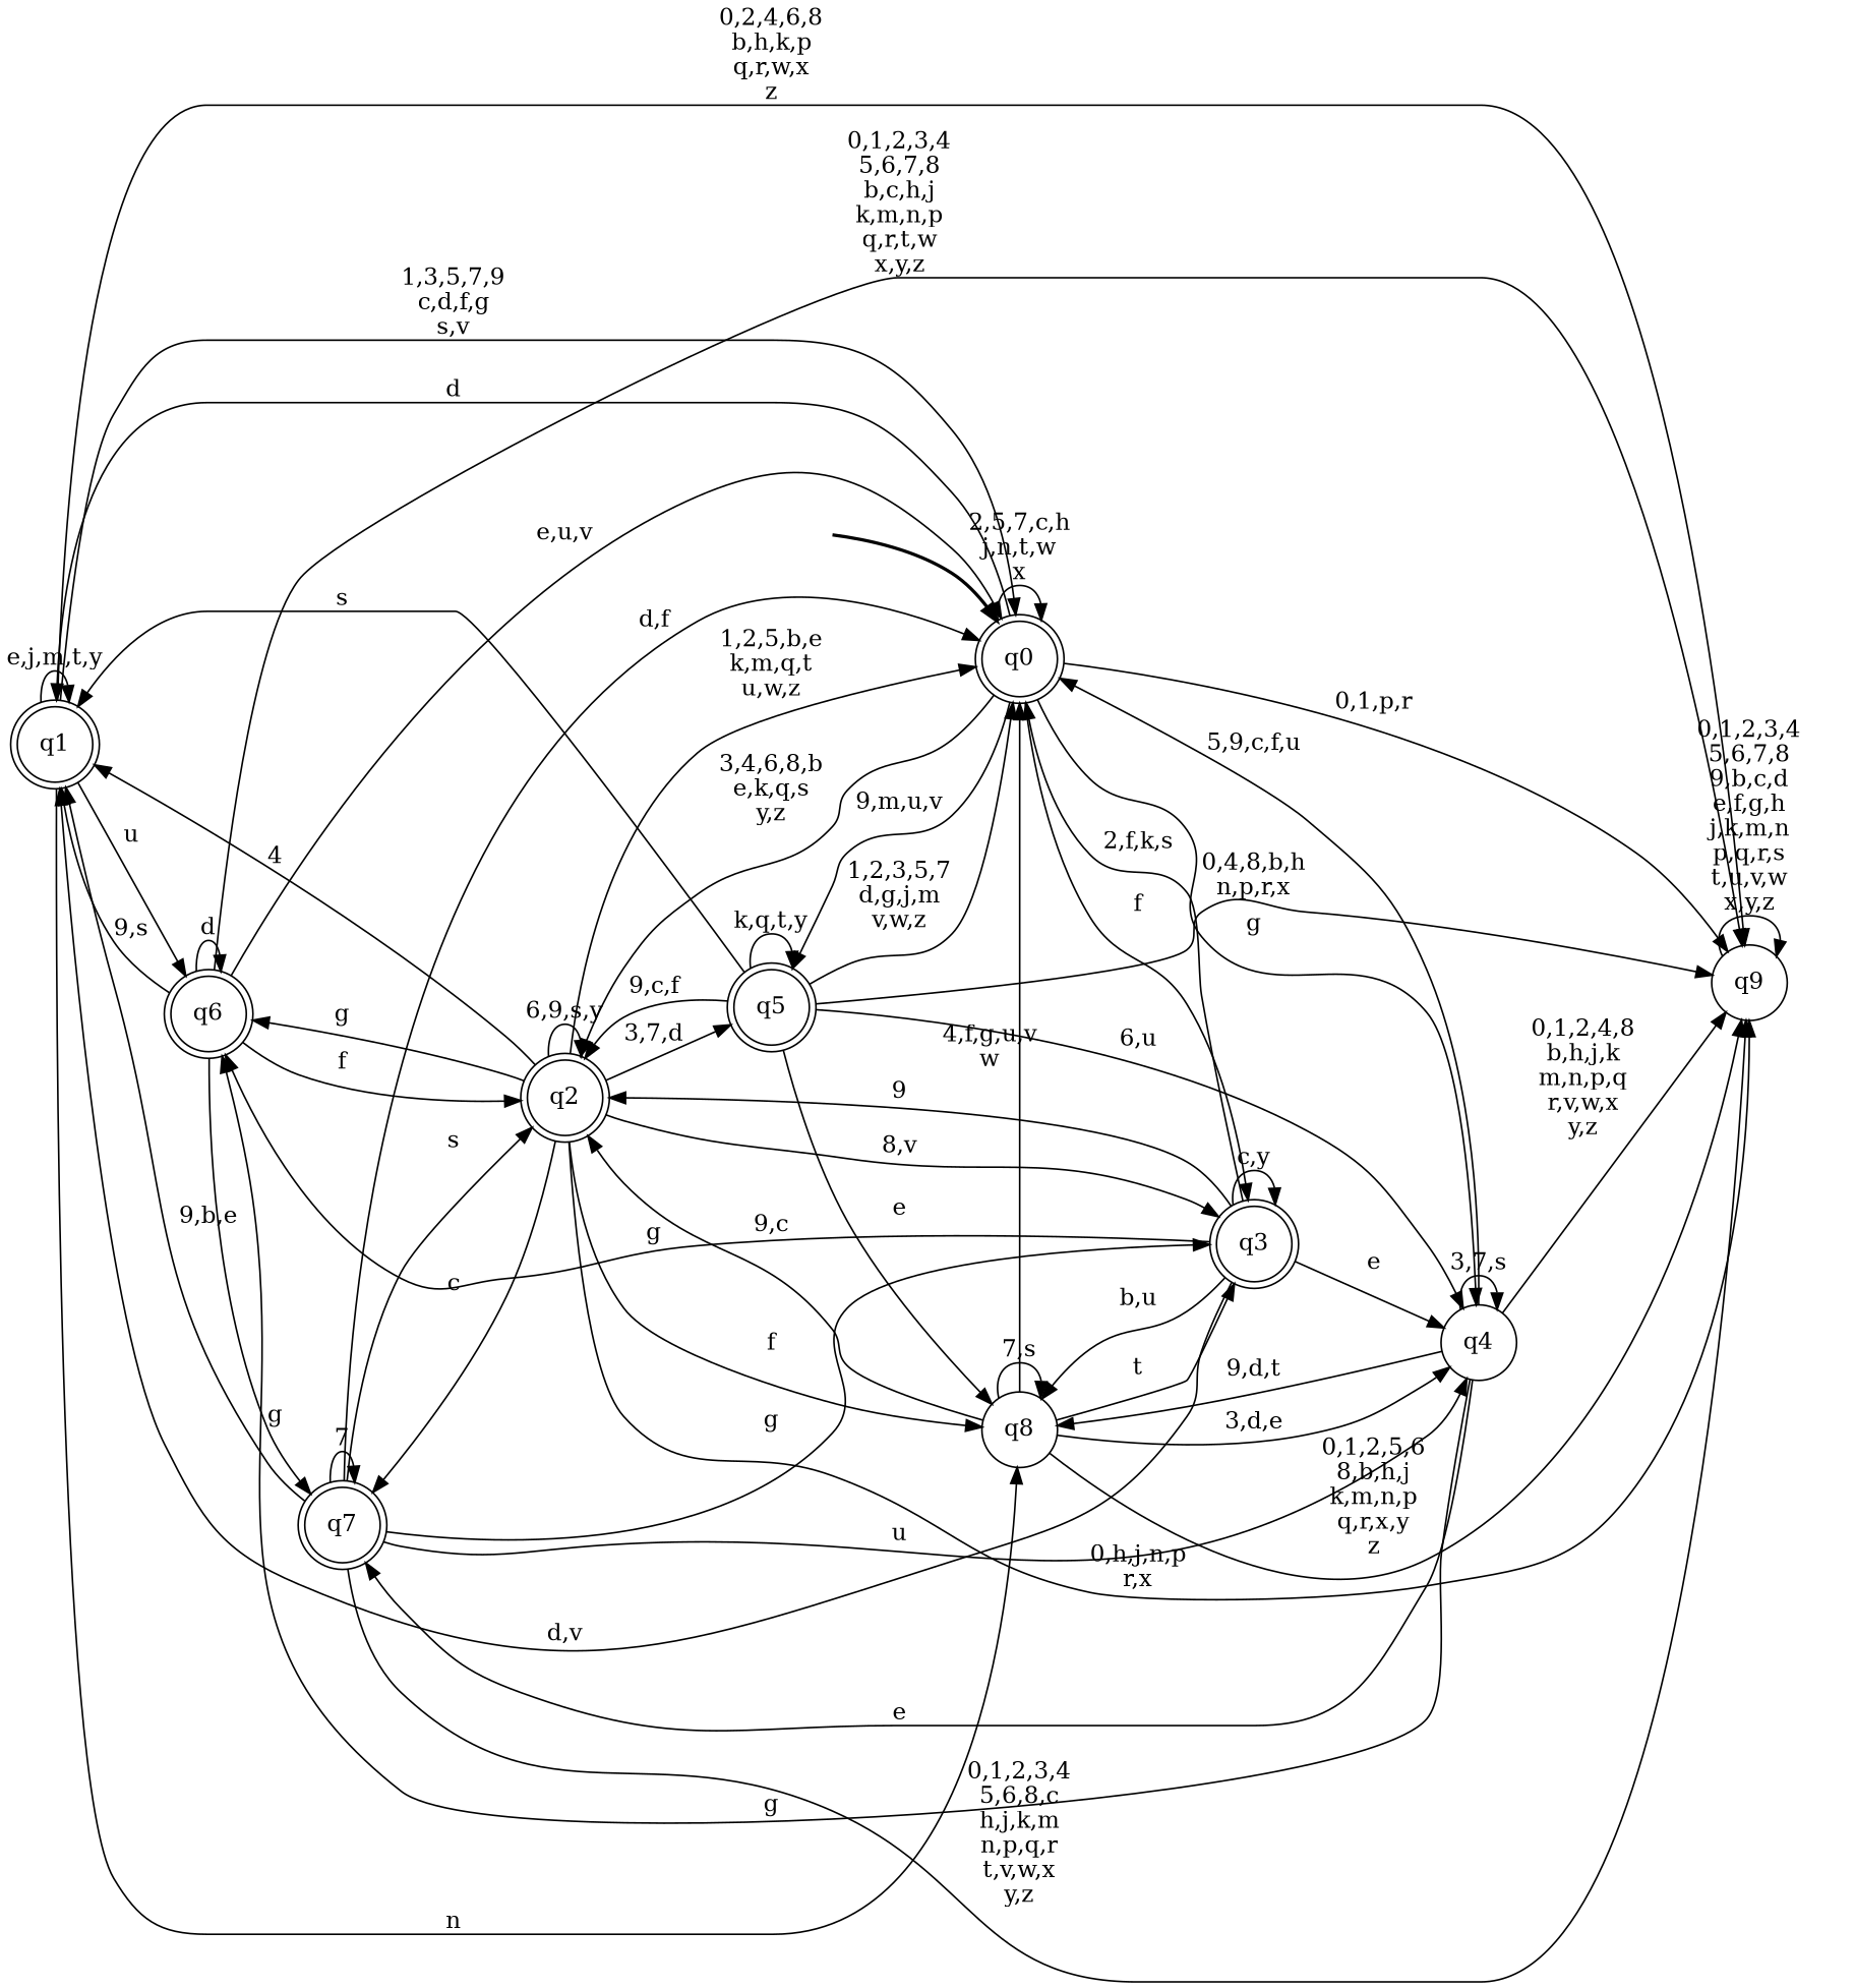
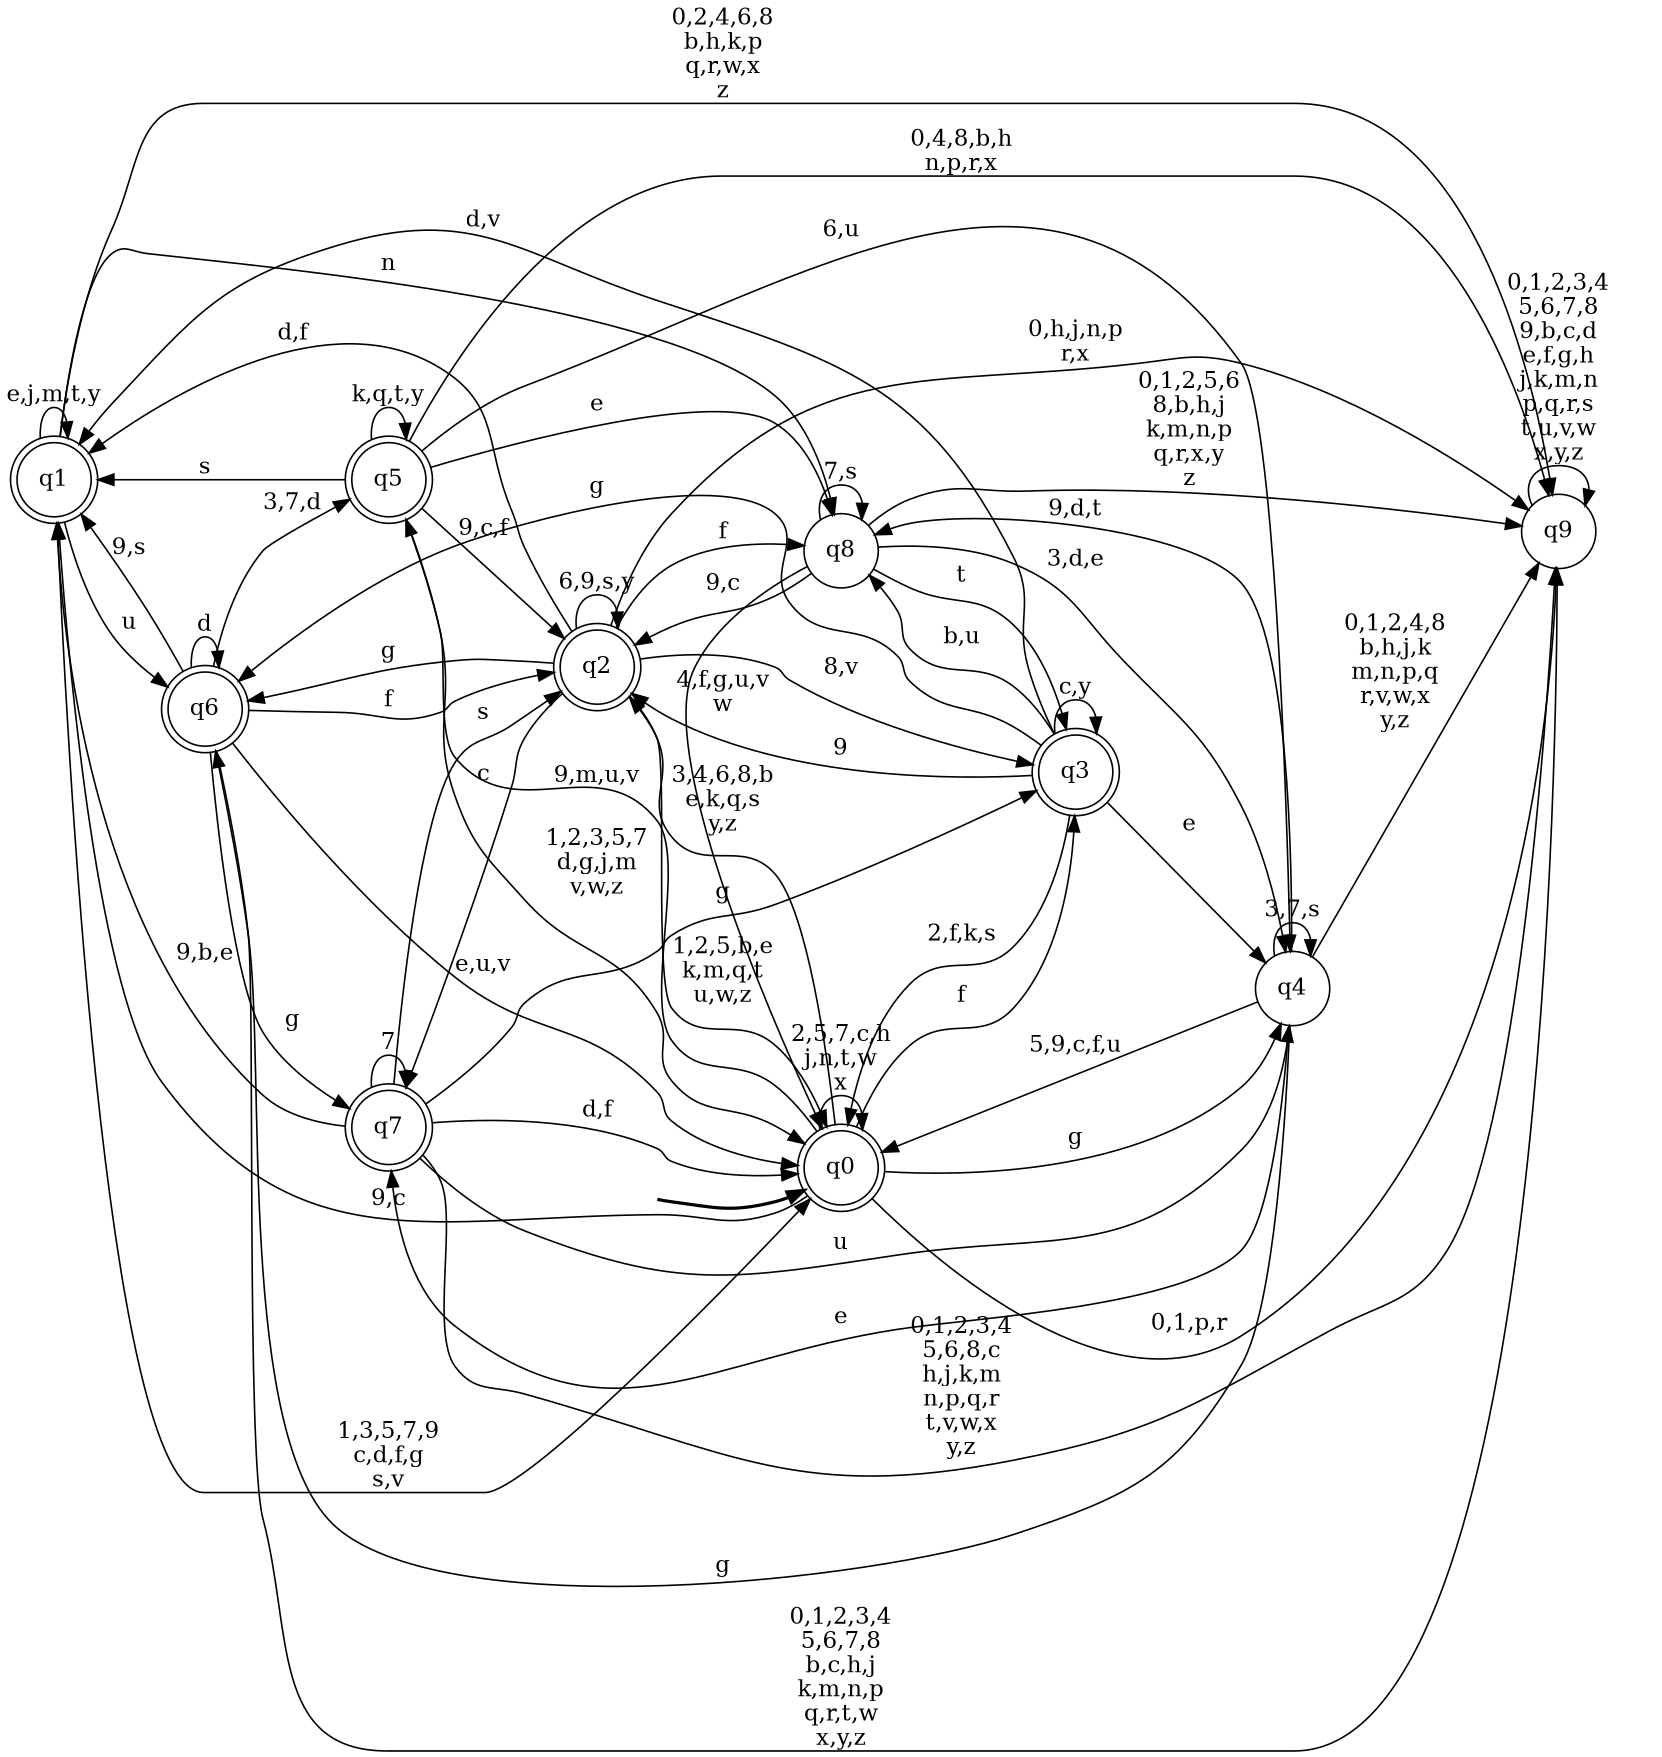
  digraph {
    rankdir=LR
    node [shape=doublecircle style="rounded,filled" color=black fillcolor=white]
    __start0 [height=0 shape=none style=invis width=0 color="" fillcolor=""]
    n2 [label=q0]
    n3 [label=q1]
    n4 [label=q2]
    n5 [label=q3]
    n6 [label=q4 shape=circle]
    n7 [label=q5]
    n8 [label=q9 shape=circle style=filled]
    n9 [label=q6]
    n10 [label=q8 shape=circle style=filled]
    n11 [label=q7]
    subgraph cluster_1 {
      nodesep=0.15
      ranksep=0.15
      style=invis
      __start0
      n2
    }
    __start0 -> n2 [penwidth=2]
    n2 -> n2 [label="2,5,7,c,h\nj,n,t,w\nx"]
-   n2 -> n3 [label=d]
+   n2 -> n3 [label="9,c"]
    n2 -> n4 [label="3,4,6,8,b\ne,k,q,s\ny,z"]
    n2 -> n5 [label=f]
    n2 -> n6 [label=g]
    n2 -> n7 [label="9,m,u,v"]
    n2 -> n8 [label="0,1,p,r"]
    n3 -> n2 [label="1,3,5,7,9\nc,d,f,g\ns,v"]
    n3 -> n3 [label="e,j,m,t,y"]
    n3 -> n8 [label="0,2,4,6,8\nb,h,k,p\nq,r,w,x\nz"]
    n3 -> n9 [label=u]
    n3 -> n10 [label=n]
    n4 -> n2 [label="1,2,5,b,e\nk,m,q,t\nu,w,z"]
-   n4 -> n3 [label=4]
+   n4 -> n3 [label="d,f"]
    n4 -> n4 [label="6,9,s,y"]
    n4 -> n5 [label="8,v"]
-   n4 -> n7 [label="3,7,d"]
+   n9 -> n7 [label="3,7,d"]
    n4 -> n8 [label="0,h,j,n,p\nr,x"]
    n4 -> n9 [label=g]
    n4 -> n10 [label=f]
    n4 -> n11 [label=c]
    n5 -> n2 [label="2,f,k,s"]
    n5 -> n3 [label="d,v"]
    n5 -> n4 [label=9]
    n5 -> n5 [label="c,y"]
    n5 -> n6 [label=e]
    n5 -> n9 [label=g]
    n5 -> n10 [label="b,u"]
    n6 -> n2 [label="5,9,c,f,u"]
    n6 -> n6 [label="3,7,s"]
    n6 -> n8 [label="0,1,2,4,8\nb,h,j,k\nm,n,p,q\nr,v,w,x\ny,z"]
    n6 -> n9 [label=g]
    n6 -> n10 [label="9,d,t"]
    n6 -> n11 [label=e]
    n7 -> n2 [label="1,2,3,5,7\nd,g,j,m\nv,w,z"]
    n7 -> n3 [label=s]
    n7 -> n4 [label="9,c,f"]
    n7 -> n6 [label="6,u"]
    n7 -> n7 [label="k,q,t,y"]
    n7 -> n8 [label="0,4,8,b,h\nn,p,r,x"]
    n7 -> n10 [label=e]
    n8 -> n8 [label="0,1,2,3,4\n5,6,7,8\n9,b,c,d\ne,f,g,h\nj,k,m,n\np,q,r,s\nt,u,v,w\nx,y,z"]
    n9 -> n2 [label="e,u,v"]
    n9 -> n3 [label="9,s"]
    n9 -> n4 [label=f]
    n9 -> n8 [label="0,1,2,3,4\n5,6,7,8\nb,c,h,j\nk,m,n,p\nq,r,t,w\nx,y,z"]
    n9 -> n9 [label=d]
    n9 -> n11 [label=g]
    n10 -> n2 [label="4,f,g,u,v\nw"]
    n10 -> n4 [label="9,c"]
    n10 -> n5 [label=t]
    n10 -> n6 [label="3,d,e"]
    n10 -> n8 [label="0,1,2,5,6\n8,b,h,j\nk,m,n,p\nq,r,x,y\nz"]
    n10 -> n10 [label="7,s"]
    n11 -> n2 [label="d,f"]
    n11 -> n3 [label="9,b,e"]
    n11 -> n4 [label=s]
    n11 -> n5 [label=g]
    n11 -> n6 [label=u]
    n11 -> n8 [label="0,1,2,3,4\n5,6,8,c\nh,j,k,m\nn,p,q,r\nt,v,w,x\ny,z"]
    n11 -> n11 [label=7]
  }
